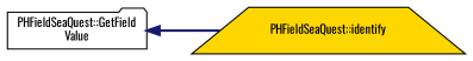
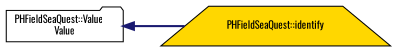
  digraph {
    rankdir=LR
    fontname=Oswald
    node [color=black fontname=Oswald fontsize=10 style=filled]
-   n1 [fillcolor=white fontcolor=black height=0.2 label="PHFieldSeaQuest::GetField\lValue" shape=folder width=0.4]
+   n1 [fillcolor=white fontcolor=black height=0.2 label="PHFieldSeaQuest::Value\lValue" shape=folder width=0.4]
    n2 [height=0.2 label="PHFieldSeaQuest::identify" shape=trapezium width=0.4 fillcolor=gold]
    n1 -> n2 [color=midnightblue dir=back fontname=Oswald fontsize=10 labelfontname=FreeSans labelfontsize=10 style=bold]
  }
